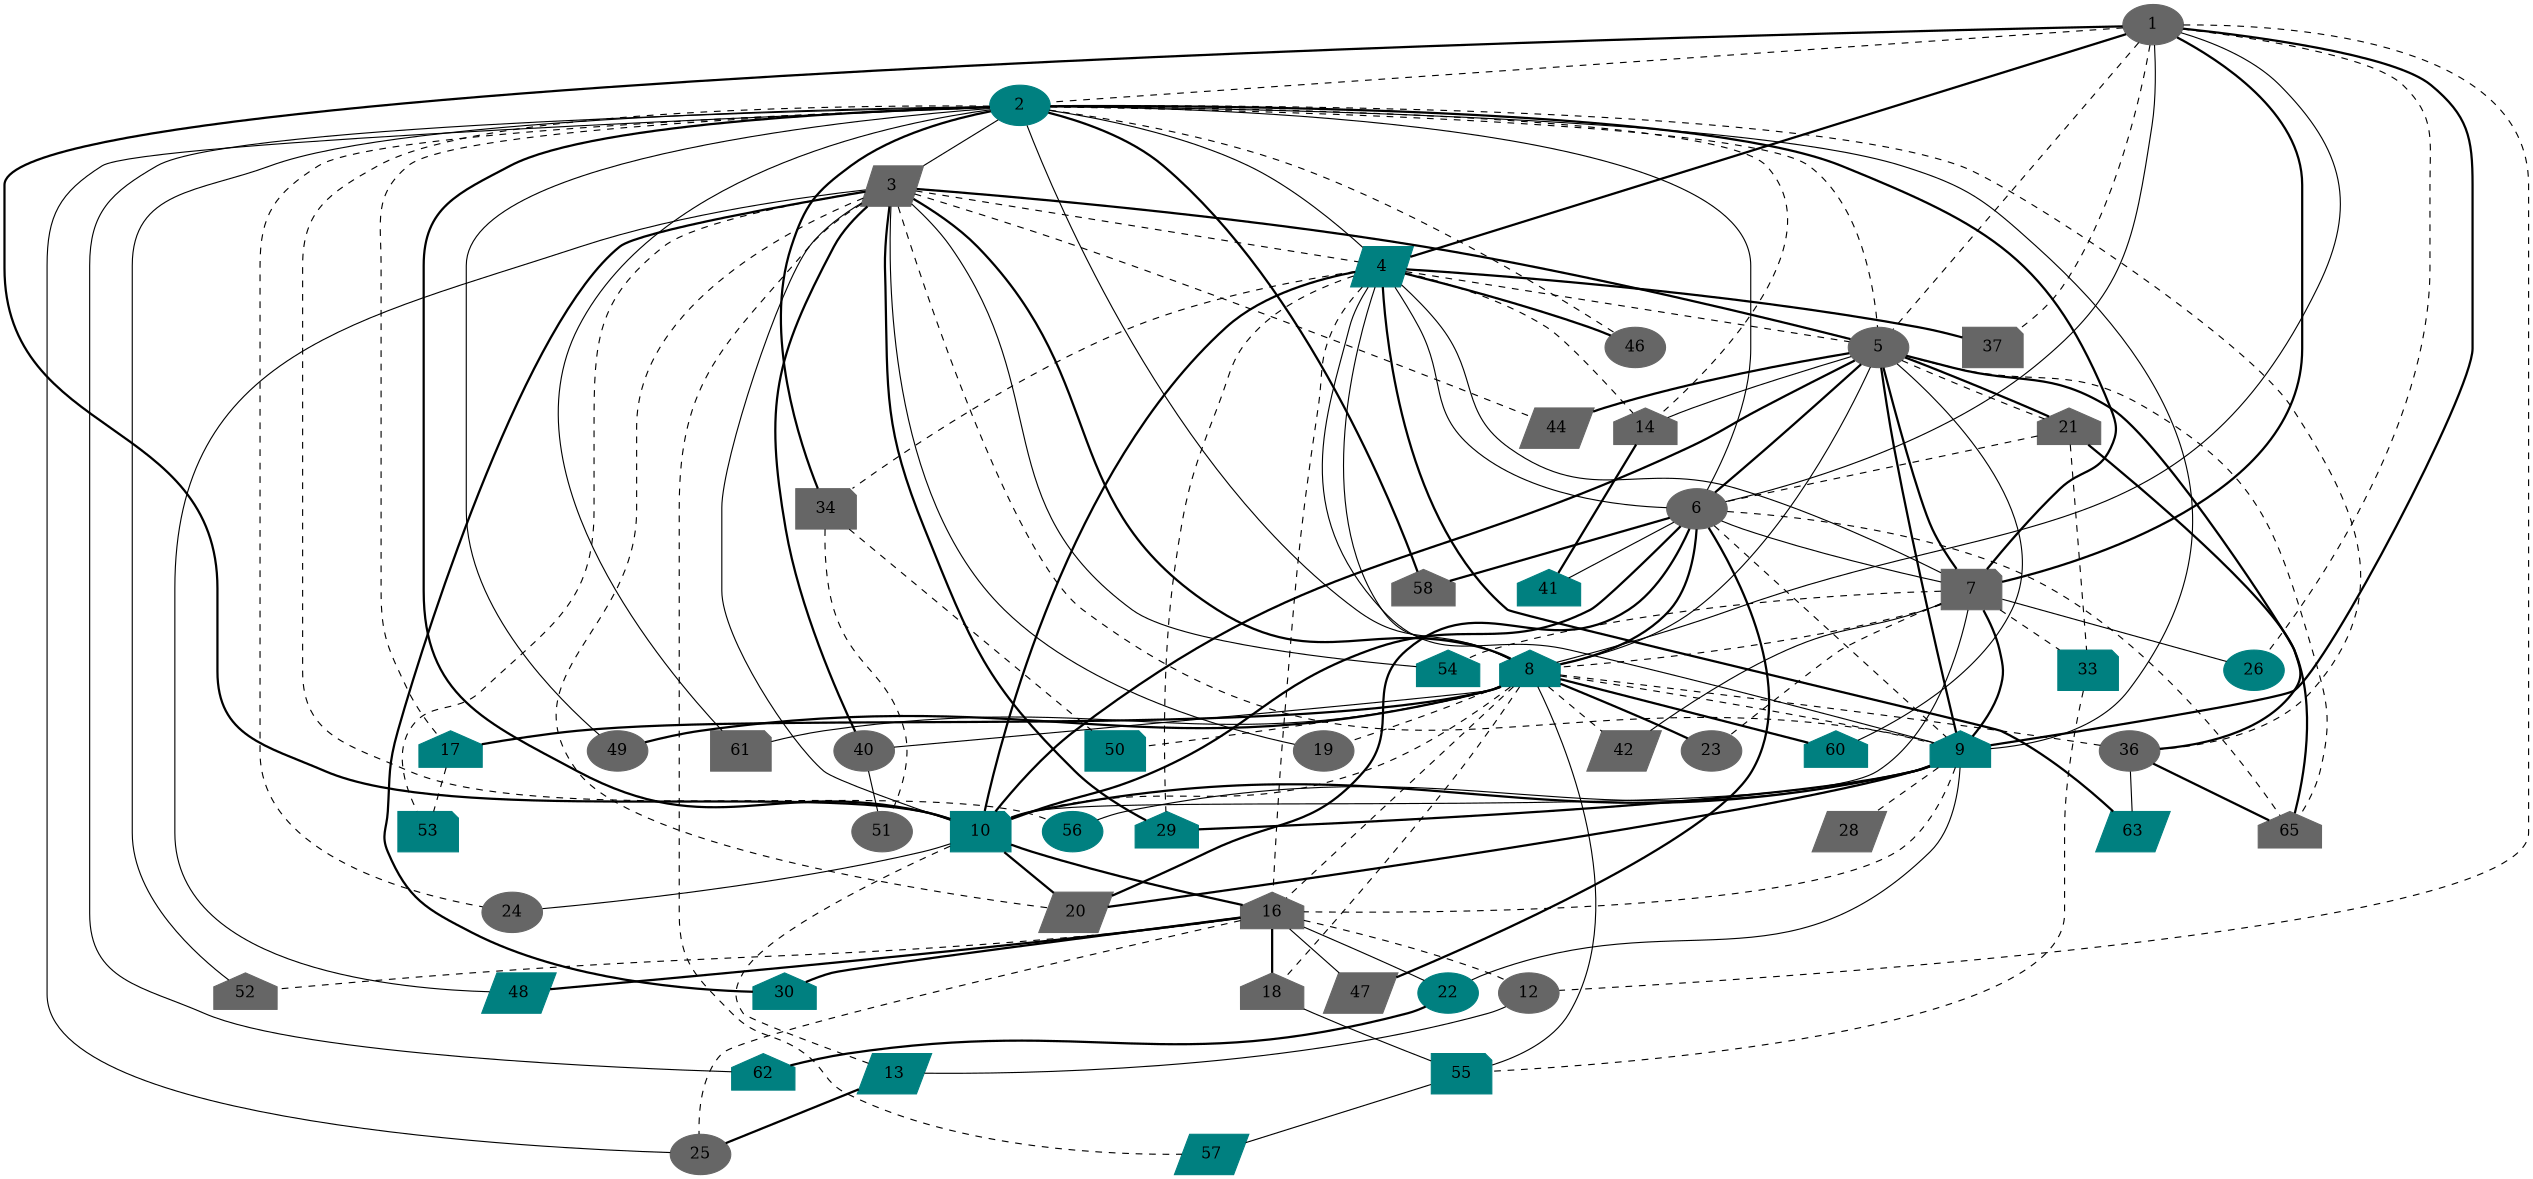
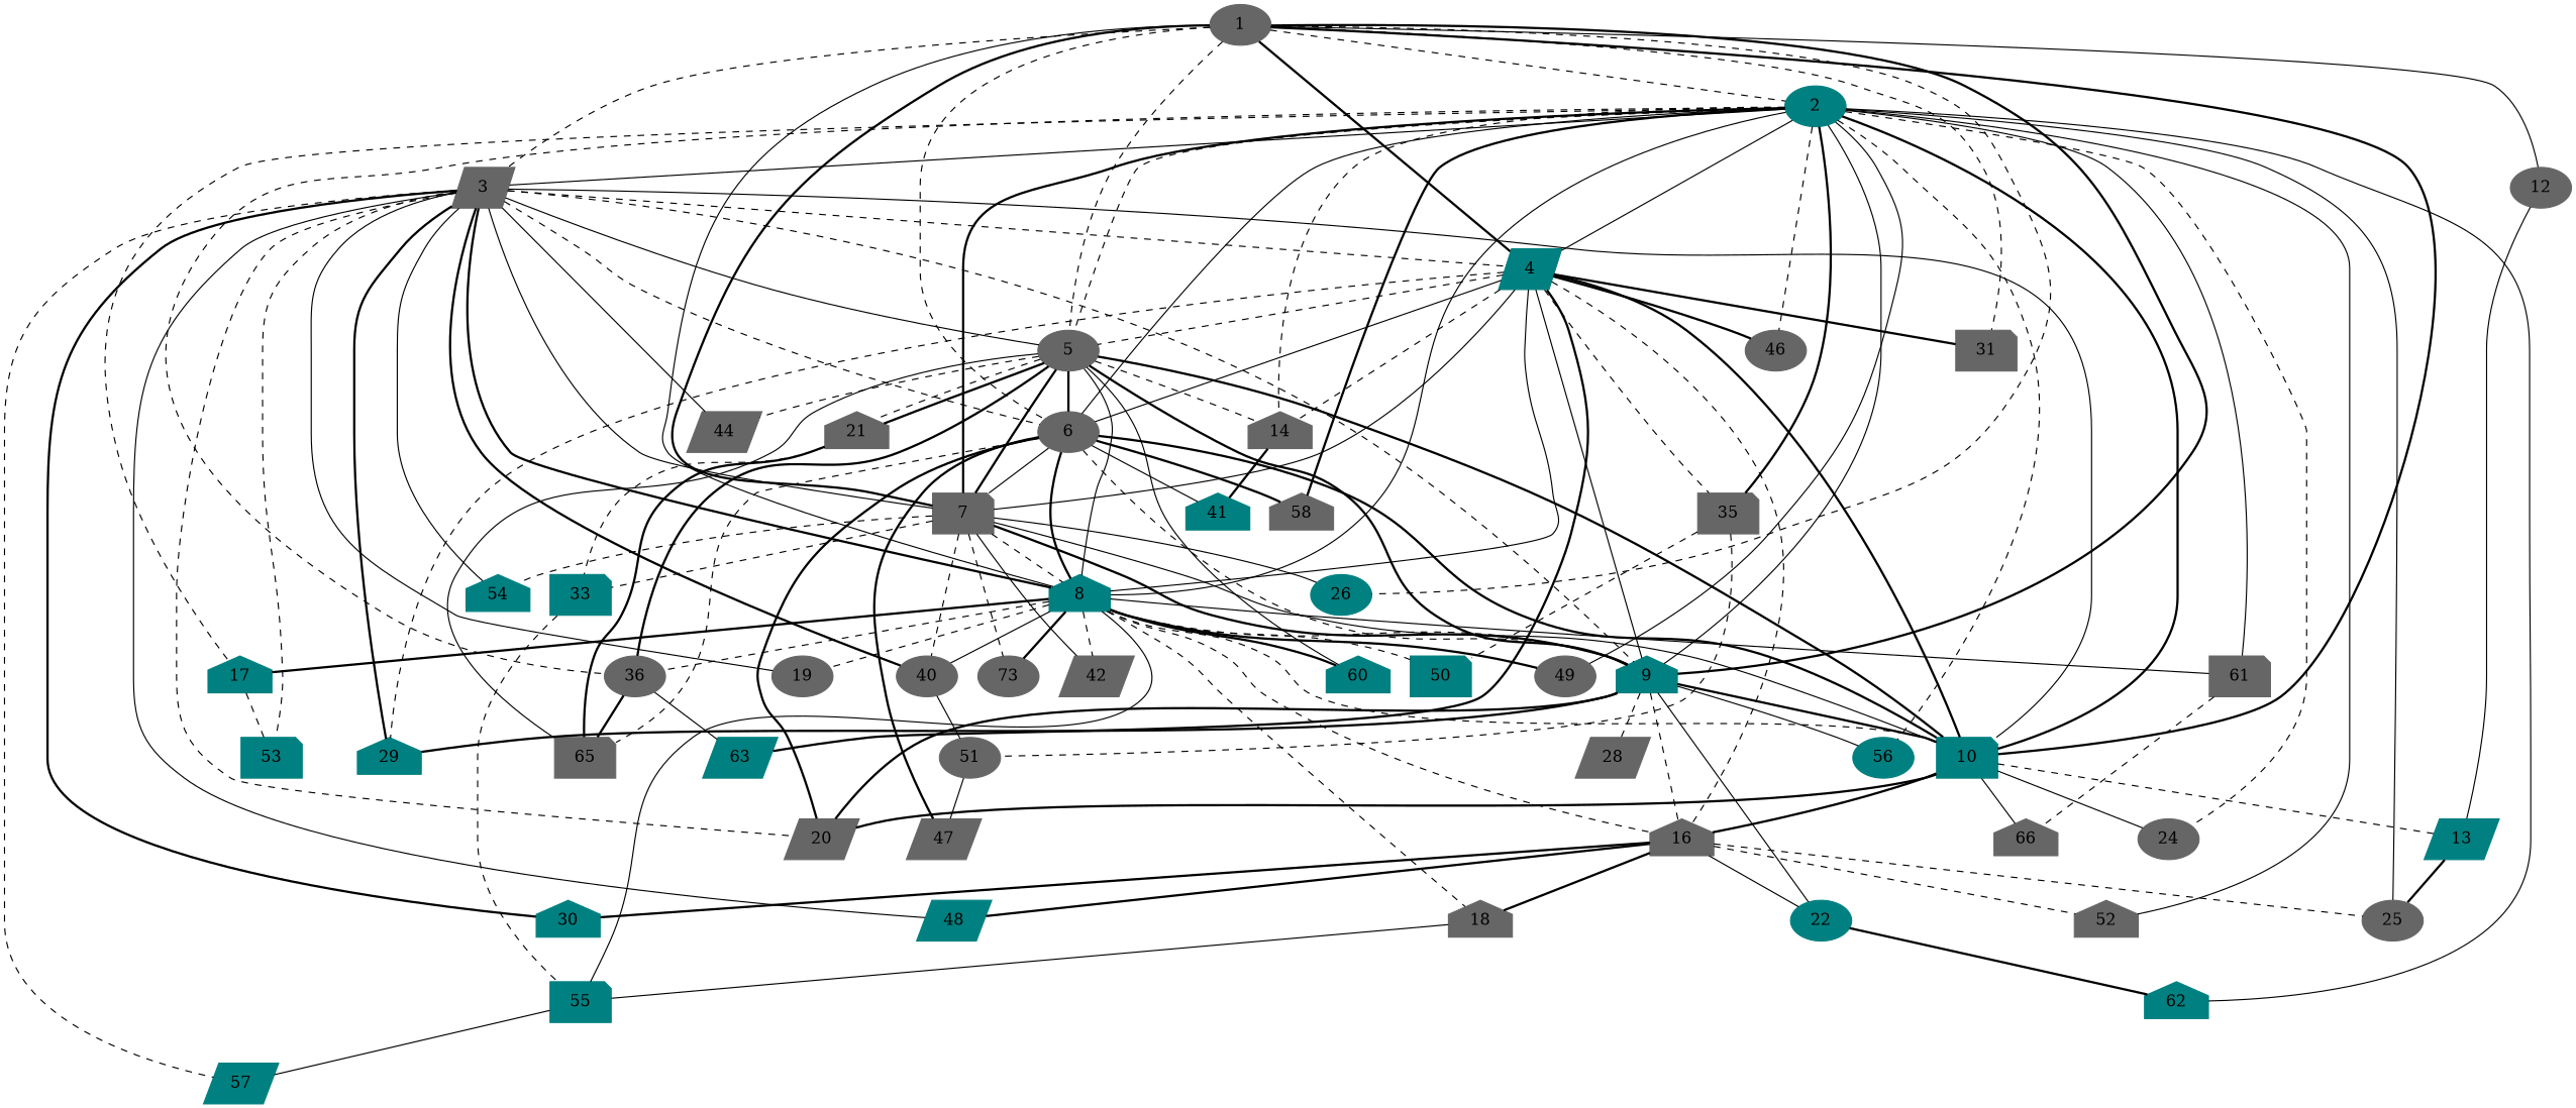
  graph {
    node [color=gray40 shape=ellipse style=filled]
    edge [style=dashed]
    1 [super="+16"]
    2 [color=teal super="+43"]
    3 [shape=parallelogram super="+74"]
    4 [color=teal shape=parallelogram super="+73"]
    5 [super="+34"]
    6 [super="+27"]
    7 [shape=note super="+39"]
    8 [color=teal shape=house super="+72"]
    9 [color=teal shape=house super="+70"]
    10 [color=teal shape=note super="+71"]
    12
    26 [color=teal]
-   31 [shape=note label=37]
+   31 [shape=note]
    14 [shape=house super="+69"]
    17 [color=teal shape=house]
    24
    25
-   35 [shape=note label=34]
+   35 [shape=note]
    36 [super="+59"]
    46
    49
    52 [shape=house]
    56 [color=teal]
    58 [shape=house]
    61 [shape=note]
    62 [color=teal shape=house]
    19
    20 [shape=parallelogram super="+37"]
    29 [color=teal shape=house]
    30 [color=teal shape=house]
    40 [super="+45"]
    44 [shape=parallelogram]
    48 [color=teal shape=parallelogram]
    53 [color=teal shape=note]
    54 [color=teal shape=house]
    57 [color=teal shape=parallelogram]
    n37 [label=16 shape=house super="+15"]
    63 [color=teal shape=parallelogram]
    21 [shape=house super="+75"]
    60 [color=teal shape=house]
-   65 [shape=house super="+67"]
+   65 [shape=note super="+67"]
    41 [color=teal shape=house]
    47 [shape=parallelogram]
-   23
+   23 [label=73]
    33 [color=teal shape=note]
    42 [shape=parallelogram super="+64"]
    18 [shape=house super="+38"]
    50 [color=teal shape=note]
    55 [color=teal shape=note super="+68"]
    28 [shape=parallelogram]
    22 [color=teal]
    13 [color=teal shape=parallelogram super="+32"]
+   66 [shape=house]
    51
    1 -- 2
+   1 -- 3 [weight=2]
    1 -- 4 [style=bold]
    1 -- 5 [weight=2]
-   1 -- 6 [style=solid]
+   1 -- 6
    1 -- 7 [style=bold]
    1 -- 8 [style=solid]
    1 -- 9 [style=bold]
    1 -- 10 [style=bold]
-   1 -- 12
+   1 -- 12 [style=solid]
    1 -- 26
    1 -- 31
    2 -- 3 [style=solid]
    2 -- 4 [style=solid]
    2 -- 5
    2 -- 6 [style=solid]
    2 -- 7 [style=bold]
    2 -- 8 [style=solid]
    2 -- 9 [style=solid weight=2]
    2 -- 10 [style=bold weight=2]
    2 -- 14
    2 -- 17
    2 -- 24
    2 -- 25 [style=solid]
    2 -- 35 [style=bold]
    2 -- 36
    2 -- 46
    2 -- 49 [style=solid]
    2 -- 52 [style=solid]
    2 -- 56
    2 -- 58 [style=bold]
    2 -- 61 [style=solid]
    2 -- 62 [style=solid]
    3 -- 4
-   3 -- 5 [style=bold]
-   21 -- 6
+   3 -- 5 [style=solid]
+   3 -- 6
+   3 -- 7 [style=solid]
    3 -- 8 [style=bold weight=2]
    3 -- 9
    3 -- 10 [style=solid]
    3 -- 19 [style=solid]
    3 -- 20
    3 -- 29 [style=bold]
    3 -- 30 [style=bold]
    3 -- 40 [style=bold]
-   3 -- 44
+   3 -- 44 [style=solid]
    3 -- 48 [style=solid]
    3 -- 53
    3 -- 54 [style=solid]
    3 -- 57
    4 -- 5
    4 -- 6 [style=solid]
    4 -- 7 [style=solid]
    4 -- 8 [style=solid]
    4 -- 9 [style=solid]
    4 -- 10 [style=bold]
    4 -- 31 [style=bold]
    4 -- 14
    4 -- 35
    4 -- 46 [style=bold]
    4 -- 29
    4 -- n37
    4 -- 63 [style=bold]
    5 -- 6 [style=bold]
    5 -- 7 [style=bold]
    5 -- 8 [style=solid]
    5 -- 9 [style=bold]
    5 -- 10 [style=bold]
-   5 -- 14 [style=solid]
+   5 -- 14
    5 -- 36 [style=bold]
-   5 -- 44 [style=bold]
+   5 -- 44
    5 -- 21
    5 -- 21 [style=bold]
    5 -- 60 [style=solid]
-   5 -- 65
+   5 -- 65 [style=solid]
    6 -- 7 [style=solid]
    6 -- 8 [style=bold weight=2]
    6 -- 9
    6 -- 10 [style=bold]
    6 -- 58 [style=bold]
    6 -- 20 [style=bold]
    6 -- 65
    6 -- 41 [style=solid]
    6 -- 47 [style=bold]
    7 -- 8
    7 -- 9 [style=bold]
    7 -- 10 [style=solid]
    7 -- 26 [style=solid]
+   7 -- 40
    7 -- 54
    7 -- 23
    7 -- 33
    7 -- 42 [style=solid]
    8 -- 9
    8 -- 10
    8 -- 17 [style=bold]
    8 -- 36
    8 -- 49 [style=bold]
    8 -- 61 [style=solid]
    8 -- 19
    8 -- 40 [style=solid]
    8 -- n37
    8 -- 60 [style=bold]
    8 -- 23 [style=bold]
    8 -- 42 [weight=2]
    8 -- 18
    8 -- 50
    8 -- 55 [style=solid]
    9 -- 10 [style=bold]
    9 -- 56 [style=solid]
    9 -- 20 [style=bold]
    9 -- 29 [style=bold]
    9 -- n37
    9 -- 28
    9 -- 22 [style=solid]
    10 -- 24 [style=solid]
    10 -- 20 [style=bold]
    10 -- n37 [style=bold]
    10 -- 13
+   10 -- 66 [style=solid]
    12 -- 13 [style=solid]
    14 -- 41 [style=bold]
    17 -- 53
    35 -- 50
    35 -- 51
    36 -- 63 [style=solid]
    36 -- 65 [style=bold]
+   61 -- 66
    40 -- 51 [style=solid]
-   n37 -- 12
    n37 -- 25
    n37 -- 52
    n37 -- 30 [style=bold]
    n37 -- 48 [style=bold]
-   n37 -- 47 [style=solid]
+   51 -- 47 [style=solid]
    n37 -- 18 [style=bold weight=2]
    n37 -- 22 [style=solid]
    21 -- 65 [style=bold]
    21 -- 33
    33 -- 55
    18 -- 55 [style=solid]
    55 -- 57 [style=solid]
    22 -- 62 [style=bold]
    13 -- 25 [style=bold]
  }
